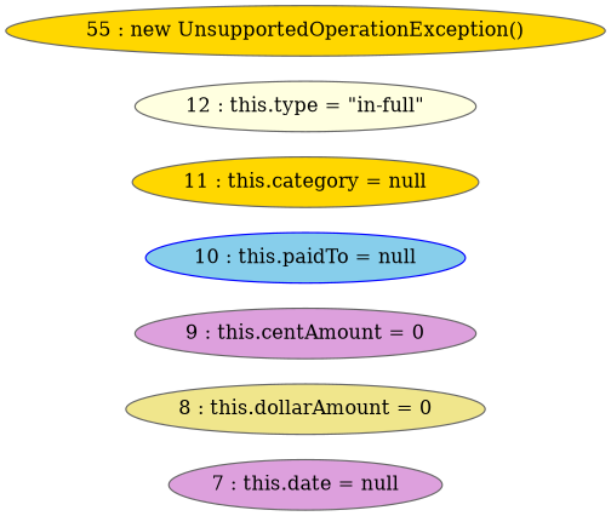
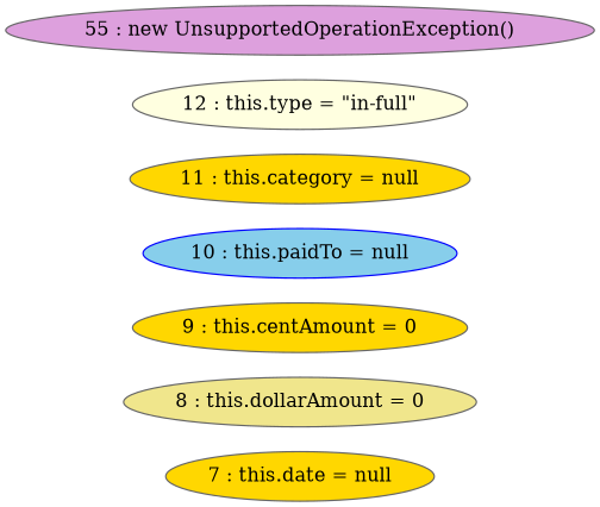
  digraph {
    rankdir=LR
    node [style=filled fillcolor=gold color=gray40]
-   "7 : this.date = null" [fillcolor=plum]
+   "7 : this.date = null"
    "8 : this.dollarAmount = 0" [fillcolor=khaki]
-   "9 : this.centAmount = 0" [fillcolor=plum]
+   "9 : this.centAmount = 0"
    "10 : this.paidTo = null" [fillcolor=skyblue color=blue]
    "11 : this.category = null"
    "12 : this.type = \"in-full\"" [fillcolor=lightyellow]
-   "55 : new UnsupportedOperationException()"
+   "55 : new UnsupportedOperationException()" [fillcolor=plum]
  }
